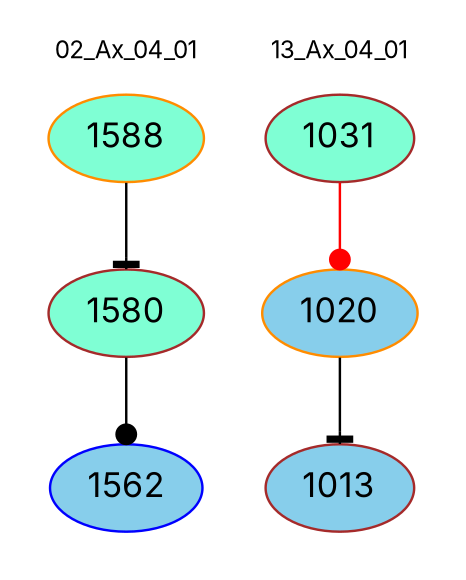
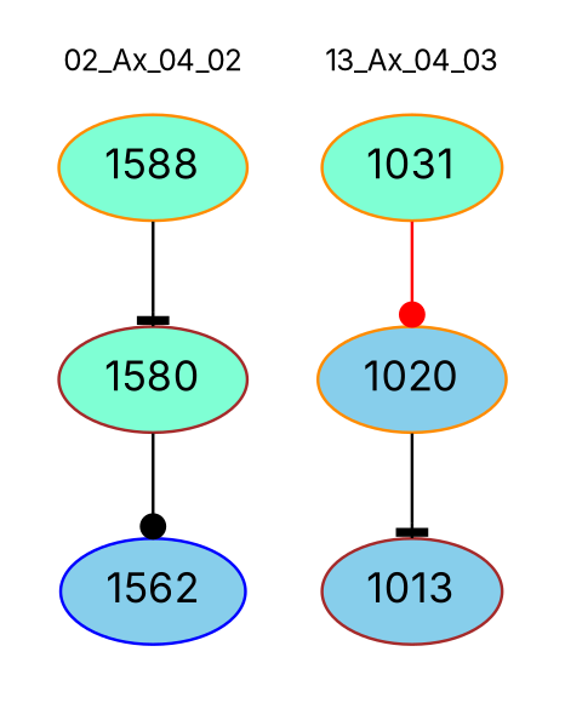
  digraph {
    fontname=Inter
    node [color=darkorange fillcolor=aquamarine fontname=Inter style=filled]
    edge [arrowhead=tee color=black fontname=Inter]
    n1 [label=1588]
    n2 [color=brown label=1580]
    n3 [color=blue fillcolor=skyblue label=1562]
-   n4 [color=brown label=1031]
+   n4 [label=1031]
    n5 [fillcolor=skyblue label=1020]
    n6 [color=brown fillcolor=skyblue label=1013]
    subgraph cluster_1 {
      color=white
      fontsize=10
-     label="02_Ax_04_01"
+     label="02_Ax_04_02"
      n1
      n2
      n3
    }
    subgraph cluster_2 {
      color=white
      fontsize=10
-     label="13_Ax_04_01"
+     label="13_Ax_04_03"
      n4
      n5
      n6
    }
    n1 -> n2
    n2 -> n3 [arrowhead=dot]
    n4 -> n5 [arrowhead=dot color=red]
    n5 -> n6
  }
